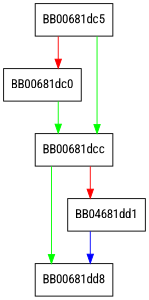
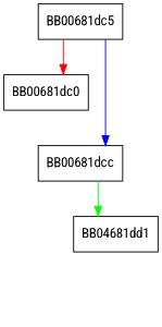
  digraph {
    fontname="Roboto Condensed"
    splines=ortho
    node [fontname="Roboto Condensed" shape=box]
    edge [color=green fontname="Roboto Condensed"]
    BB00681dc0
    BB00681dcc
-   BB00681dd8
    n4 [label=BB04681dd1]
    BB00681dc5
-   BB00681dc0 -> BB00681dcc
-   BB00681dcc -> BB00681dd8
-   BB00681dcc -> n4 [color=red]
-   n4 -> BB00681dd8 [color=blue]
+   BB00681dcc -> n4
    BB00681dc5 -> BB00681dc0 [color=red]
-   BB00681dc5 -> BB00681dcc
+   BB00681dc5 -> BB00681dcc [color=blue]
  }
